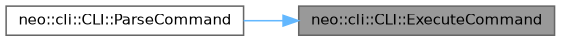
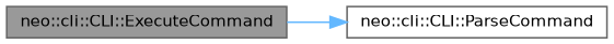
  digraph {
    rankdir=LR
    node [fontname=Helvetica fontsize=10 shape=box style=filled]
    n1 [color=gray40 fillcolor=grey60 fontcolor=black height=0.2 label="neo::cli::CLI::ExecuteCommand" width=0.4]
    n2 [color=grey40 fillcolor=white height=0.2 label="neo::cli::CLI::ParseCommand" width=0.4]
-   n2 -> n1 [color=steelblue1 fontname=Helvetica fontsize=10 labelfontname=Helvetica labelfontsize=10 style=solid]
+   n1 -> n2 [color=steelblue1 fontname=Helvetica fontsize=10 labelfontname=Helvetica labelfontsize=10 style=solid]
  }
